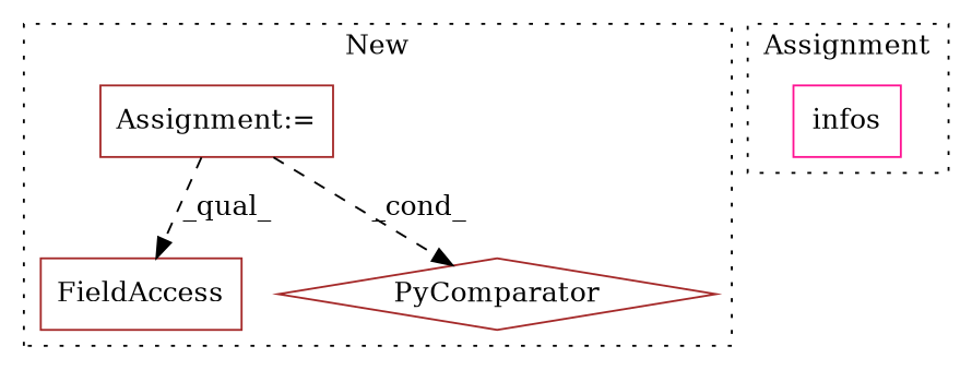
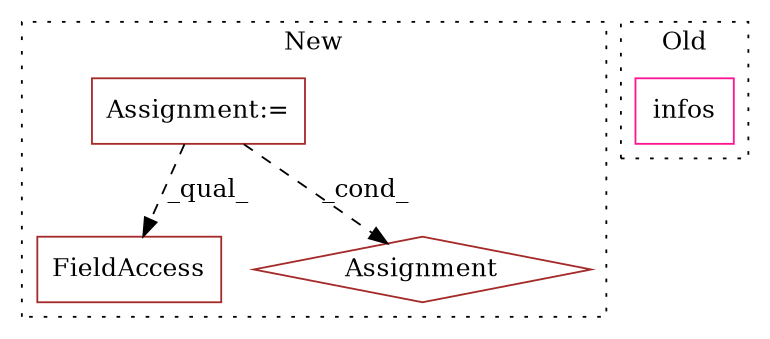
  digraph {
    node [color=brown shape=box]
    edge [style=dashed]
    n1 [a=22 l=17 label=FieldAccess s=5943]
    n2 [a=7 l=1 label="Assignment:=" s=5650]
-   n3 [a=113 l=34 label=PyComparator s=6033 shape=diamond]
+   n3 [a=113 l=34 label=Assignment s=6033 shape=diamond]
    n4 [a=32 color=deeppink l="8,1" label=infos s="5602,5632"]
    subgraph cluster_1 {
      label=New
      style=dotted
      n1
      n2
      n3
    }
    subgraph cluster_2 {
-     label=Assignment
+     label=Old
      style=dotted
      n4
    }
    n2 -> n1 [label=_qual_]
    n2 -> n3 [label=_cond_]
  }
